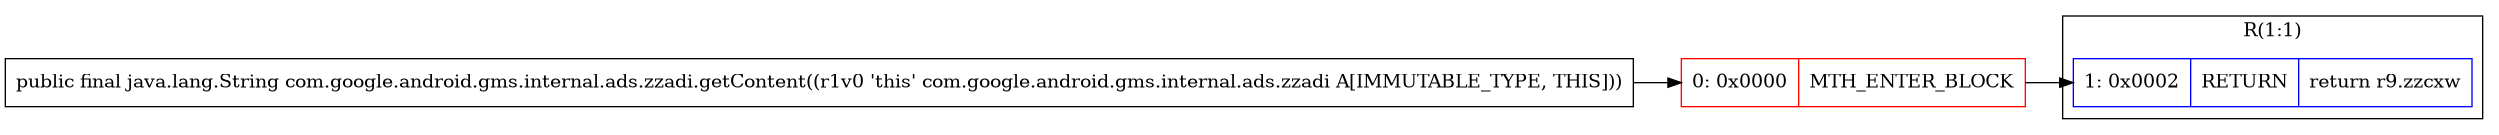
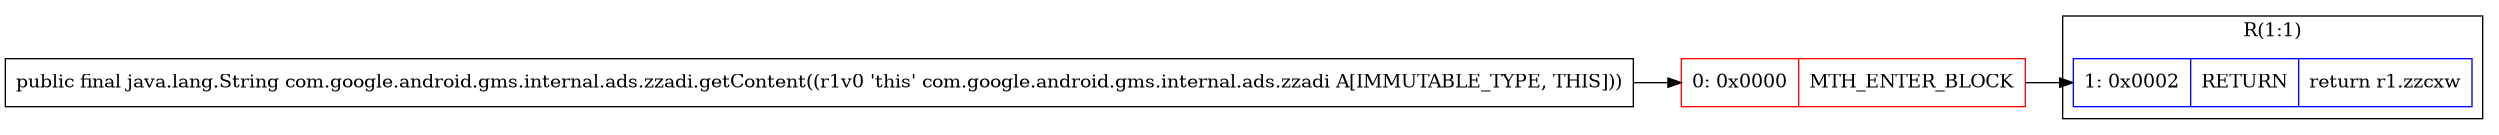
  digraph {
    rankdir=LR
    node [shape=record]
-   n1 [color=blue label="{1\:\ 0x0002|RETURN\l|return r9.zzcxw\l}"]
+   n1 [color=blue label="{1\:\ 0x0002|RETURN\l|return r1.zzcxw\l}"]
    n2 [color=red label="{0\:\ 0x0000|MTH_ENTER_BLOCK\l}"]
    n3 [label="{public final java.lang.String com.google.android.gms.internal.ads.zzadi.getContent((r1v0 'this' com.google.android.gms.internal.ads.zzadi A[IMMUTABLE_TYPE, THIS])) }"]
    subgraph cluster_1 {
      label="R(1:1)"
      n1
    }
    n2 -> n1
    n3 -> n2
  }
